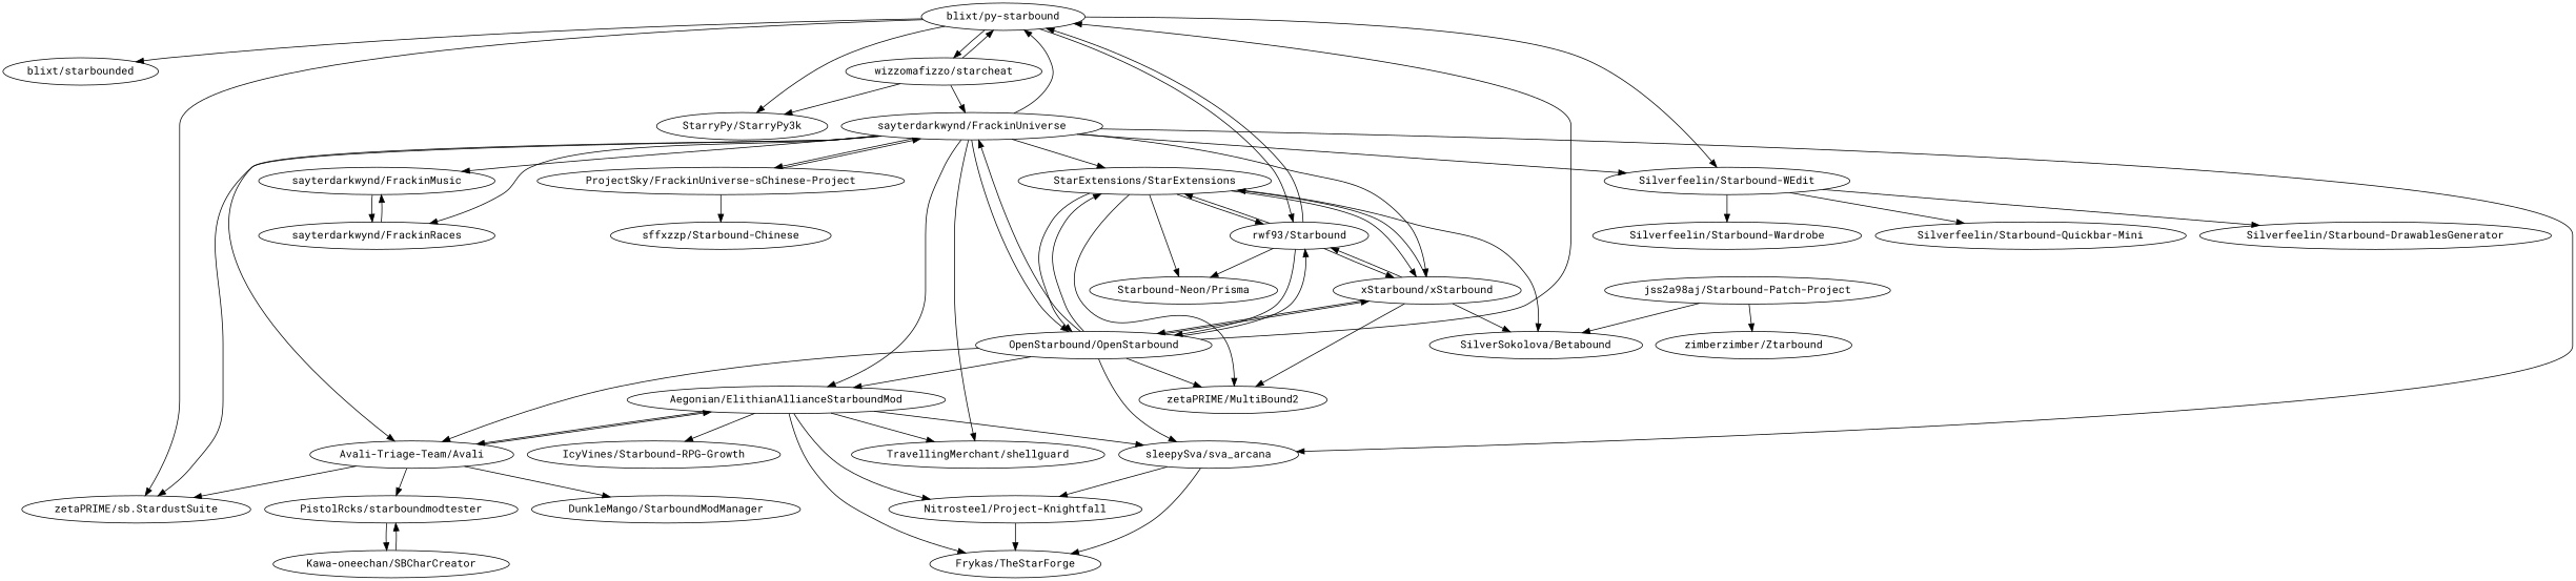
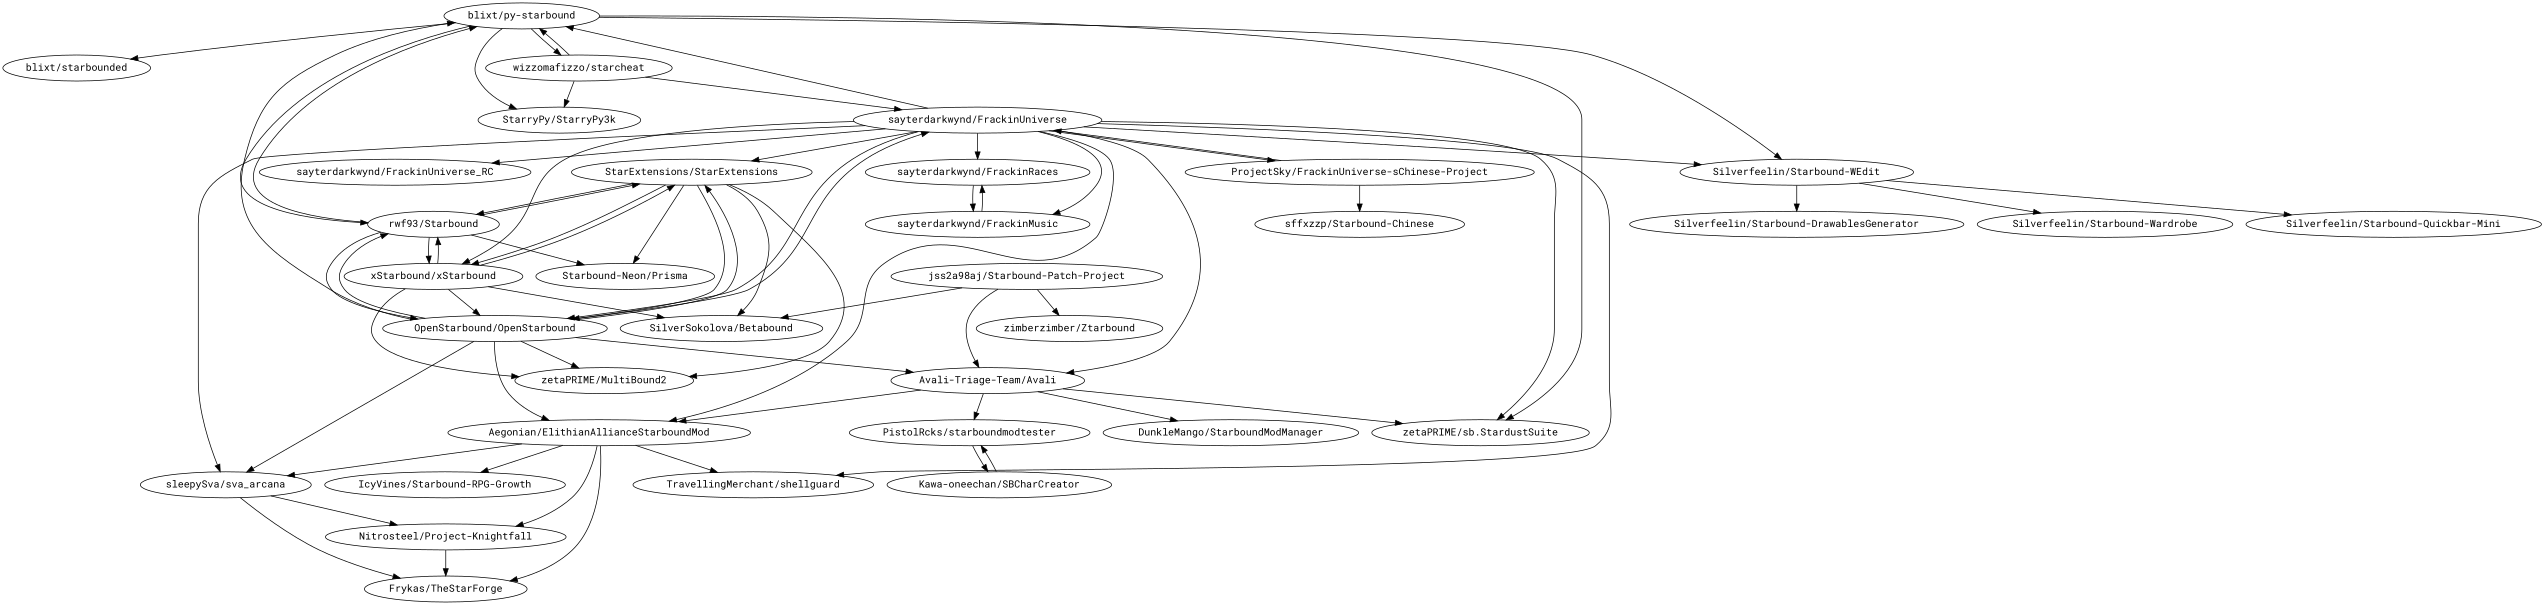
  digraph {
    fontname="Roboto Mono"
    node [fontname="Roboto Mono"]
    edge [fontname="Roboto Mono"]
    "blixt/py-starbound" [l="3.278,46.281"]
    "blixt/starbounded" [l="3.302,46.265"]
    "StarryPy/StarryPy3k" [l="3.312,46.28"]
    "zetaPRIME/sb.StardustSuite" [l="3.258,46.289"]
    "wizzomafizzo/starcheat" [l="3.293,46.292"]
    "rwf93/Starbound" [l="3.259,46.267"]
    "Silverfeelin/Starbound-WEdit" [l="3.299,46.307"]
    "sayterdarkwynd/FrackinUniverse" [l="3.249,46.302"]
    "StarExtensions/StarExtensions" [l="3.244,46.258"]
    "OpenStarbound/OpenStarbound" [l="3.232,46.28"]
    "xStarbound/xStarbound" [l="3.234,46.266"]
    "Starbound-Neon/Prisma" [l="3.264,46.249"]
    "Silverfeelin/Starbound-Quickbar-Mini" [l="3.325,46.303"]
    "Silverfeelin/Starbound-DrawablesGenerator" [l="3.325,46.315"]
    "Silverfeelin/Starbound-Wardrobe" [l="3.313,46.324"]
    "SilverSokolova/Betabound" [l="3.241,46.242"]
    "zetaPRIME/MultiBound2" [l="3.218,46.256"]
    "sleepySva/sva_arcana" [l="3.205,46.292"]
    "Avali-Triage-Team/Avali" [l="3.221,46.297"]
    "Aegonian/ElithianAllianceStarboundMod" [l="3.207,46.305"]
    "jss2a98aj/Starbound-Patch-Project" [l="3.252,46.222"]
    "zimberzimber/Ztarbound" [l="3.266,46.211"]
    "Kawa-oneechan/SBCharCreator" [l="3.164,46.28"]
    "PistolRcks/starboundmodtester" [l="3.184,46.284"]
    "Nitrosteel/Project-Knightfall" [l="3.183,46.306"]
    "Frykas/TheStarForge" [l="3.186,46.296"]
    "DunkleMango/StarboundModManager" [l="3.208,46.316"]
    "TravellingMerchant/shellguard" [l="3.225,46.314"]
    "IcyVines/Starbound-RPG-Growth" [l="3.186,46.322"]
    "sayterdarkwynd/FrackinRaces" [l="3.269,46.329"]
    "ProjectSky/FrackinUniverse-sChinese-Project" [l="3.239,46.329"]
    "sayterdarkwynd/FrackinMusic" [l="3.258,46.322"]
+   "sayterdarkwynd/FrackinUniverse_RC" [l="3.276,46.315"]
    "sffxzzp/Starbound-Chinese" [l="3.234,46.352"]
    "blixt/py-starbound" -> "blixt/starbounded"
    "blixt/py-starbound" -> "StarryPy/StarryPy3k"
    "blixt/py-starbound" -> "zetaPRIME/sb.StardustSuite"
    "blixt/py-starbound" -> "wizzomafizzo/starcheat"
    "blixt/py-starbound" -> "rwf93/Starbound"
    "blixt/py-starbound" -> "Silverfeelin/Starbound-WEdit"
    "wizzomafizzo/starcheat" -> "blixt/py-starbound"
    "wizzomafizzo/starcheat" -> "StarryPy/StarryPy3k"
    "wizzomafizzo/starcheat" -> "sayterdarkwynd/FrackinUniverse"
    "rwf93/Starbound" -> "blixt/py-starbound"
    "rwf93/Starbound" -> "StarExtensions/StarExtensions"
    "rwf93/Starbound" -> "OpenStarbound/OpenStarbound"
    "rwf93/Starbound" -> "xStarbound/xStarbound"
    "rwf93/Starbound" -> "Starbound-Neon/Prisma"
    "Silverfeelin/Starbound-WEdit" -> "Silverfeelin/Starbound-Quickbar-Mini"
    "Silverfeelin/Starbound-WEdit" -> "Silverfeelin/Starbound-DrawablesGenerator"
    "Silverfeelin/Starbound-WEdit" -> "Silverfeelin/Starbound-Wardrobe"
    "sayterdarkwynd/FrackinUniverse" -> "blixt/py-starbound"
    "sayterdarkwynd/FrackinUniverse" -> "zetaPRIME/sb.StardustSuite"
    "sayterdarkwynd/FrackinUniverse" -> "Silverfeelin/Starbound-WEdit"
    "sayterdarkwynd/FrackinUniverse" -> "StarExtensions/StarExtensions"
    "sayterdarkwynd/FrackinUniverse" -> "OpenStarbound/OpenStarbound"
    "sayterdarkwynd/FrackinUniverse" -> "xStarbound/xStarbound"
    "sayterdarkwynd/FrackinUniverse" -> "sleepySva/sva_arcana"
    "sayterdarkwynd/FrackinUniverse" -> "Avali-Triage-Team/Avali"
    "sayterdarkwynd/FrackinUniverse" -> "Aegonian/ElithianAllianceStarboundMod"
    "sayterdarkwynd/FrackinUniverse" -> "TravellingMerchant/shellguard"
    "sayterdarkwynd/FrackinUniverse" -> "sayterdarkwynd/FrackinRaces"
    "sayterdarkwynd/FrackinUniverse" -> "ProjectSky/FrackinUniverse-sChinese-Project"
    "sayterdarkwynd/FrackinUniverse" -> "sayterdarkwynd/FrackinMusic"
+   "sayterdarkwynd/FrackinUniverse" -> "sayterdarkwynd/FrackinUniverse_RC"
    "StarExtensions/StarExtensions" -> "rwf93/Starbound"
    "StarExtensions/StarExtensions" -> "OpenStarbound/OpenStarbound"
    "StarExtensions/StarExtensions" -> "xStarbound/xStarbound"
    "StarExtensions/StarExtensions" -> "Starbound-Neon/Prisma"
    "StarExtensions/StarExtensions" -> "SilverSokolova/Betabound"
    "StarExtensions/StarExtensions" -> "zetaPRIME/MultiBound2"
    "OpenStarbound/OpenStarbound" -> "blixt/py-starbound"
    "OpenStarbound/OpenStarbound" -> "rwf93/Starbound"
    "OpenStarbound/OpenStarbound" -> "sayterdarkwynd/FrackinUniverse"
    "OpenStarbound/OpenStarbound" -> "StarExtensions/StarExtensions"
-   "OpenStarbound/OpenStarbound" -> "xStarbound/xStarbound"
    "OpenStarbound/OpenStarbound" -> "zetaPRIME/MultiBound2"
    "OpenStarbound/OpenStarbound" -> "sleepySva/sva_arcana"
    "OpenStarbound/OpenStarbound" -> "Avali-Triage-Team/Avali"
    "OpenStarbound/OpenStarbound" -> "Aegonian/ElithianAllianceStarboundMod"
    "xStarbound/xStarbound" -> "rwf93/Starbound"
    "xStarbound/xStarbound" -> "StarExtensions/StarExtensions"
    "xStarbound/xStarbound" -> "OpenStarbound/OpenStarbound"
    "xStarbound/xStarbound" -> "SilverSokolova/Betabound"
    "xStarbound/xStarbound" -> "zetaPRIME/MultiBound2"
    "sleepySva/sva_arcana" -> "Nitrosteel/Project-Knightfall"
    "sleepySva/sva_arcana" -> "Frykas/TheStarForge"
    "Avali-Triage-Team/Avali" -> "zetaPRIME/sb.StardustSuite"
    "Avali-Triage-Team/Avali" -> "Aegonian/ElithianAllianceStarboundMod"
    "Avali-Triage-Team/Avali" -> "PistolRcks/starboundmodtester"
    "Avali-Triage-Team/Avali" -> "DunkleMango/StarboundModManager"
    "Aegonian/ElithianAllianceStarboundMod" -> "sleepySva/sva_arcana"
-   "Aegonian/ElithianAllianceStarboundMod" -> "Avali-Triage-Team/Avali"
+   "jss2a98aj/Starbound-Patch-Project" -> "Avali-Triage-Team/Avali"
    "Aegonian/ElithianAllianceStarboundMod" -> "Nitrosteel/Project-Knightfall"
    "Aegonian/ElithianAllianceStarboundMod" -> "Frykas/TheStarForge"
    "Aegonian/ElithianAllianceStarboundMod" -> "TravellingMerchant/shellguard"
    "Aegonian/ElithianAllianceStarboundMod" -> "IcyVines/Starbound-RPG-Growth"
    "jss2a98aj/Starbound-Patch-Project" -> "SilverSokolova/Betabound"
    "jss2a98aj/Starbound-Patch-Project" -> "zimberzimber/Ztarbound"
    "Kawa-oneechan/SBCharCreator" -> "PistolRcks/starboundmodtester"
    "PistolRcks/starboundmodtester" -> "Kawa-oneechan/SBCharCreator"
    "Nitrosteel/Project-Knightfall" -> "Frykas/TheStarForge"
    "sayterdarkwynd/FrackinRaces" -> "sayterdarkwynd/FrackinMusic"
    "ProjectSky/FrackinUniverse-sChinese-Project" -> "sayterdarkwynd/FrackinUniverse"
    "ProjectSky/FrackinUniverse-sChinese-Project" -> "sffxzzp/Starbound-Chinese"
    "sayterdarkwynd/FrackinMusic" -> "sayterdarkwynd/FrackinRaces"
  }
